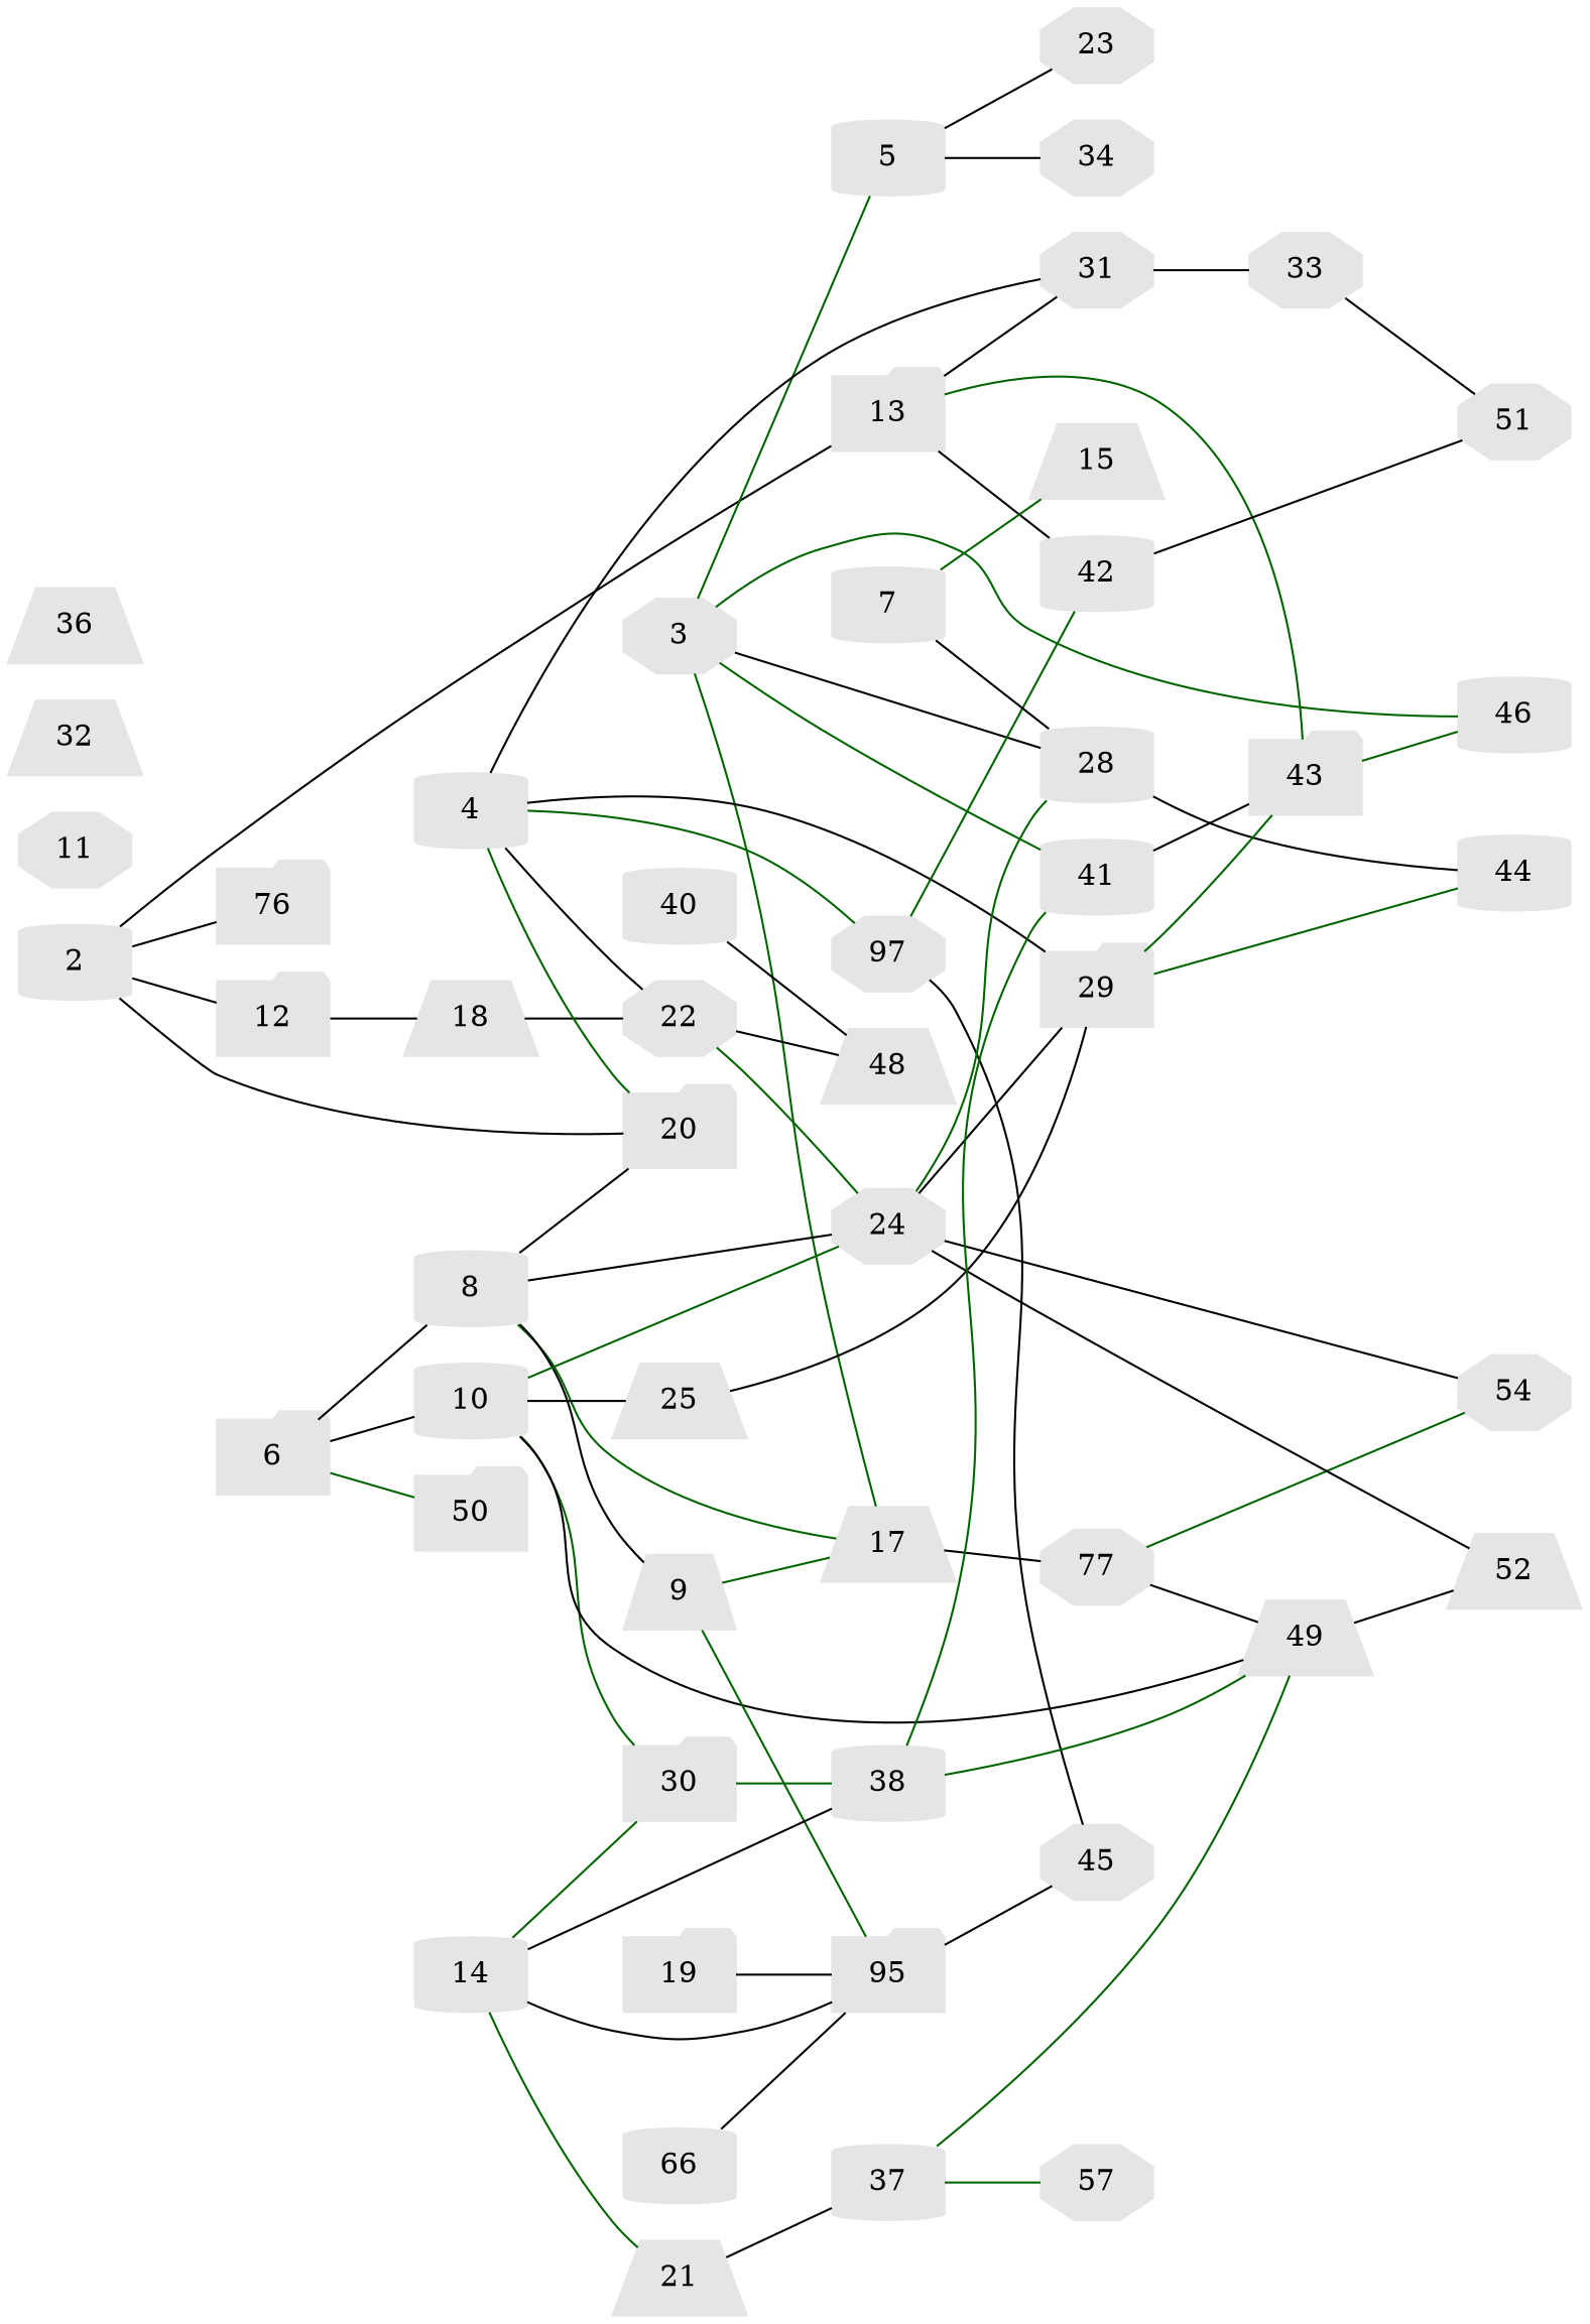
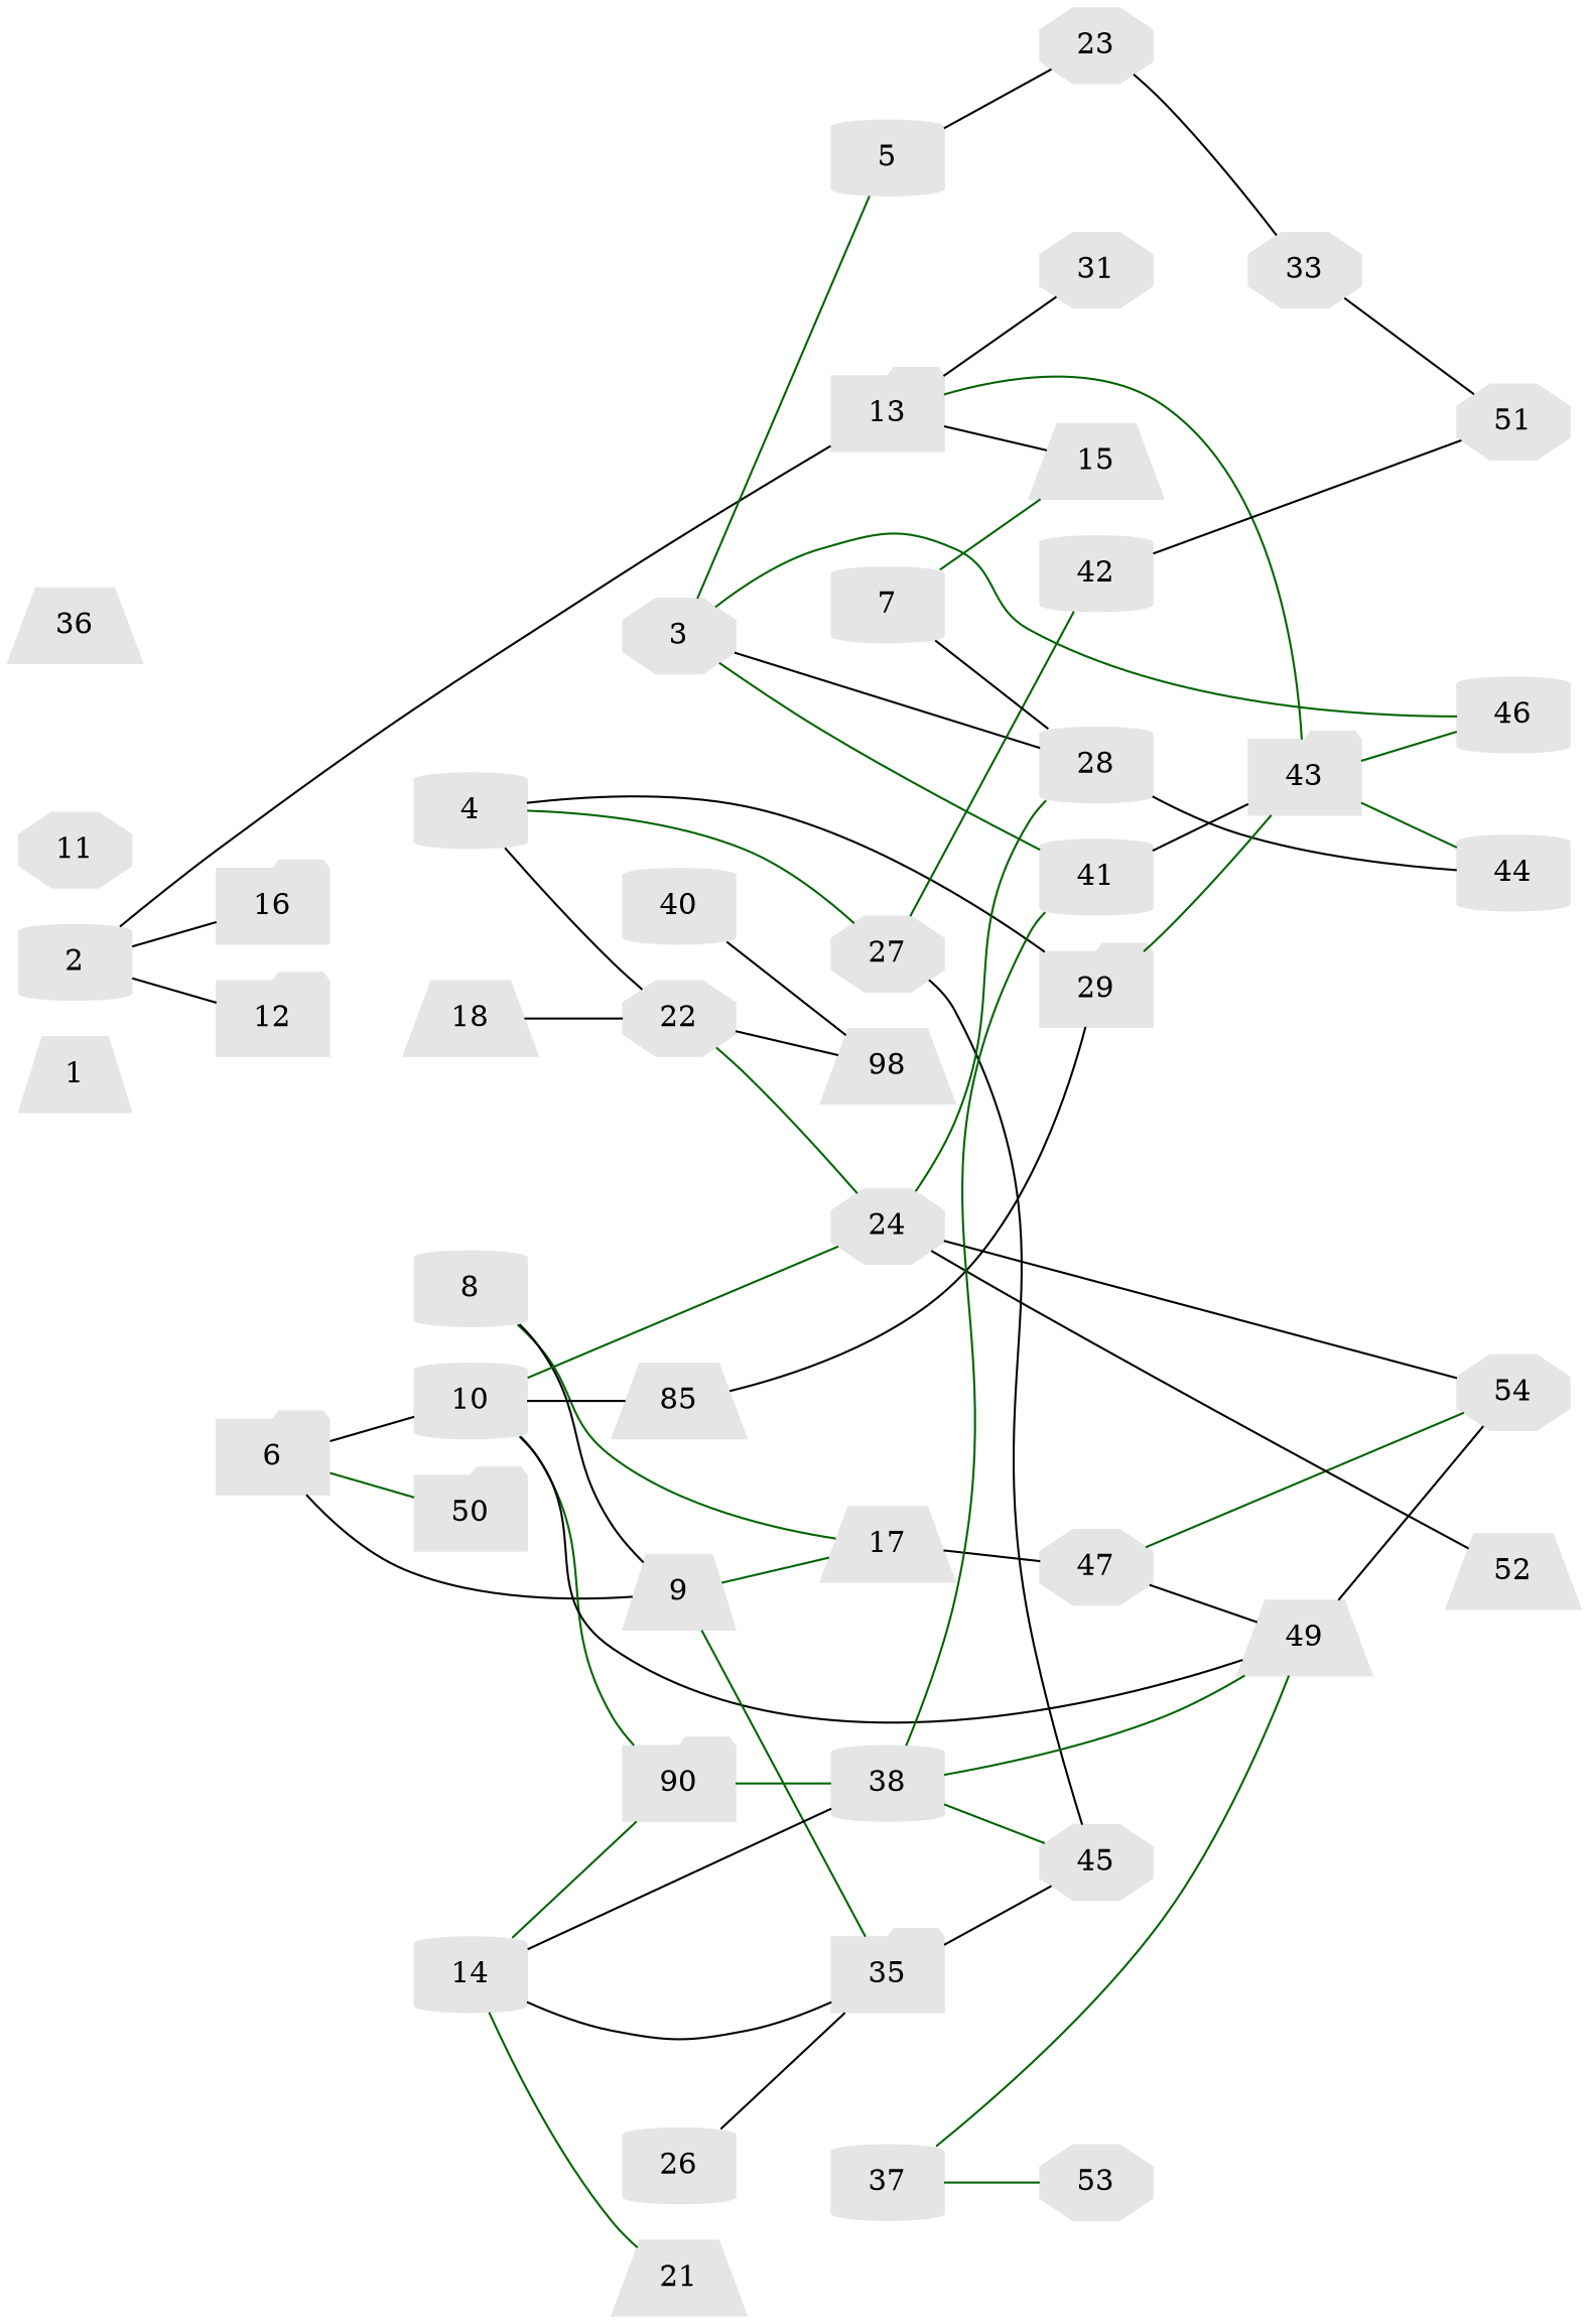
  graph {
    rankdir=LR
    node [color=gray90 shape=cylinder style=filled]
    edge [color=black]
+   1 [shape=trapezium]
    12 [shape=folder]
    2
    13 [shape=folder]
-   16 [shape=folder label=76]
-   20 [shape=folder]
+   16 [shape=folder]
    18 [shape=trapezium]
    31 [shape=octagon]
    42
    43 [shape=folder]
    3 [shape=octagon]
    5
    17 [shape=trapezium]
    28
    41
    46
    23 [shape=octagon]
-   34 [shape=octagon]
-   47 [shape=octagon label=77]
+   47 [shape=octagon]
    44
    4
    22 [shape=octagon]
-   27 [shape=octagon label=97]
+   27 [shape=octagon]
    29 [shape=folder]
    24 [shape=octagon]
-   48 [shape=trapezium]
+   48 [shape=trapezium label=98]
    45 [shape=octagon]
    33 [shape=octagon]
    6 [shape=folder]
    8
    10
    50 [shape=folder]
    9 [shape=trapezium]
-   25 [shape=trapezium]
-   30 [shape=folder]
+   25 [shape=trapezium label=85]
+   30 [shape=folder label=90]
    49 [shape=trapezium]
    7
    15 [shape=trapezium]
-   35 [shape=folder label=95]
+   35 [shape=folder]
    52 [shape=trapezium]
    54 [shape=octagon]
    38
    11 [shape=octagon]
    51 [shape=octagon]
    14
    21 [shape=trapezium]
    37
-   19 [shape=folder]
-   53 [shape=octagon label=57]
-   26 [label=66]
-   32 [shape=trapezium]
+   53 [shape=octagon]
+   26
    36 [shape=trapezium]
    40
-   12 -- 18
    2 -- 12
    2 -- 13
    2 -- 16
-   2 -- 20
    13 -- 31
-   13 -- 42
+   13 -- 15
    13 -- 43 [color=darkgreen]
    18 -- 22
    42 -- 51
    43 -- 46 [color=darkgreen]
-   29 -- 44 [color=darkgreen]
+   43 -- 44 [color=darkgreen]
    3 -- 5 [color=darkgreen]
-   3 -- 17 [color=darkgreen]
    3 -- 28
    3 -- 41 [color=darkgreen]
    3 -- 46 [color=darkgreen]
    5 -- 23
-   5 -- 34
    17 -- 47
    28 -- 44
    41 -- 43
-   31 -- 33
+   23 -- 33
    47 -- 49
    47 -- 54 [color=darkgreen]
-   4 -- 20 [color=darkgreen]
-   4 -- 31
    4 -- 22
    4 -- 27 [color=darkgreen]
    4 -- 29
    22 -- 24 [color=darkgreen]
    22 -- 48
    27 -- 42 [color=darkgreen]
    27 -- 45
    29 -- 43 [color=darkgreen]
    24 -- 28 [color=darkgreen]
-   24 -- 29
    24 -- 52
    24 -- 54
    33 -- 51
-   6 -- 8
+   6 -- 9
    6 -- 10
    6 -- 50 [color=darkgreen]
-   8 -- 20
    8 -- 17 [color=darkgreen]
-   8 -- 24
    8 -- 9
    10 -- 24 [color=darkgreen]
    10 -- 25
    10 -- 30 [color=darkgreen]
    10 -- 49
    9 -- 17 [color=darkgreen]
    9 -- 35 [color=darkgreen]
    25 -- 29
    30 -- 38 [color=darkgreen]
-   49 -- 52
+   49 -- 54
    7 -- 28
    7 -- 15 [color=darkgreen]
    35 -- 45
    38 -- 41 [color=darkgreen]
+   38 -- 45 [color=darkgreen]
    38 -- 49 [color=darkgreen]
    14 -- 30 [color=darkgreen]
    14 -- 35
    14 -- 38
    14 -- 21 [color=darkgreen]
-   21 -- 37
    37 -- 49 [color=darkgreen]
    37 -- 53 [color=darkgreen]
-   19 -- 35
    26 -- 35
    40 -- 48
  }
